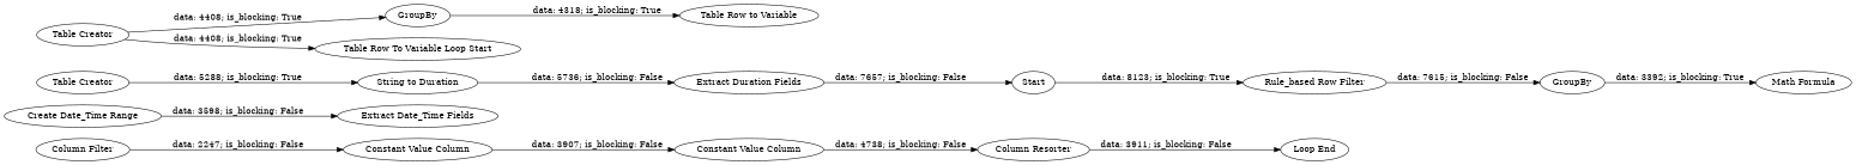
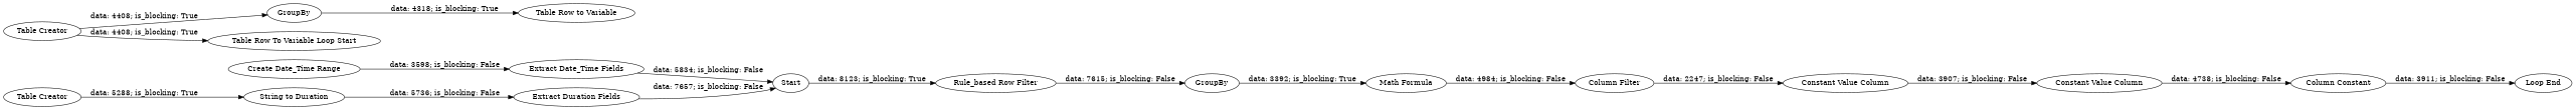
  digraph {
    rankdir=LR
    n1 [label="Constant Value Column"]
    n2 [label="Constant Value Column"]
-   n3 [label="Column Resorter"]
+   n3 [label="Column Constant"]
    n4 [label="Extract Date_Time Fields"]
    n5 [label=Start]
    n6 [label="Rule_based Row Filter"]
    n7 [label="Table Row to Variable"]
    n8 [label="Create Date_Time Range"]
    n9 [label="Loop End"]
    n10 [label=GroupBy]
    n11 [label="Math Formula"]
    n12 [label="Extract Duration Fields"]
    n13 [label="Table Creator"]
    n14 [label="String to Duration"]
    n15 [label=GroupBy]
    n16 [label="Table Creator"]
    n17 [label="Table Row To Variable Loop Start"]
    n18 [label="Column Filter"]
    n1 -> n2 [label="data: 3907; is_blocking: False"]
    n2 -> n3 [label="data: 4738; is_blocking: False"]
    n3 -> n9 [label="data: 3911; is_blocking: False"]
+   n4 -> n5 [label="data: 5834; is_blocking: False"]
    n5 -> n6 [label="data: 8123; is_blocking: True"]
    n6 -> n10 [label="data: 7615; is_blocking: False"]
    n8 -> n4 [label="data: 3598; is_blocking: False"]
    n10 -> n11 [label="data: 3392; is_blocking: True"]
+   n11 -> n18 [label="data: 4984; is_blocking: False"]
    n12 -> n5 [label="data: 7657; is_blocking: False"]
    n13 -> n14 [label="data: 5288; is_blocking: True"]
    n14 -> n12 [label="data: 5736; is_blocking: False"]
    n15 -> n7 [label="data: 4318; is_blocking: True"]
    n16 -> n15 [label="data: 4408; is_blocking: True"]
    n16 -> n17 [label="data: 4408; is_blocking: True"]
    n18 -> n1 [label="data: 2247; is_blocking: False"]
  }
